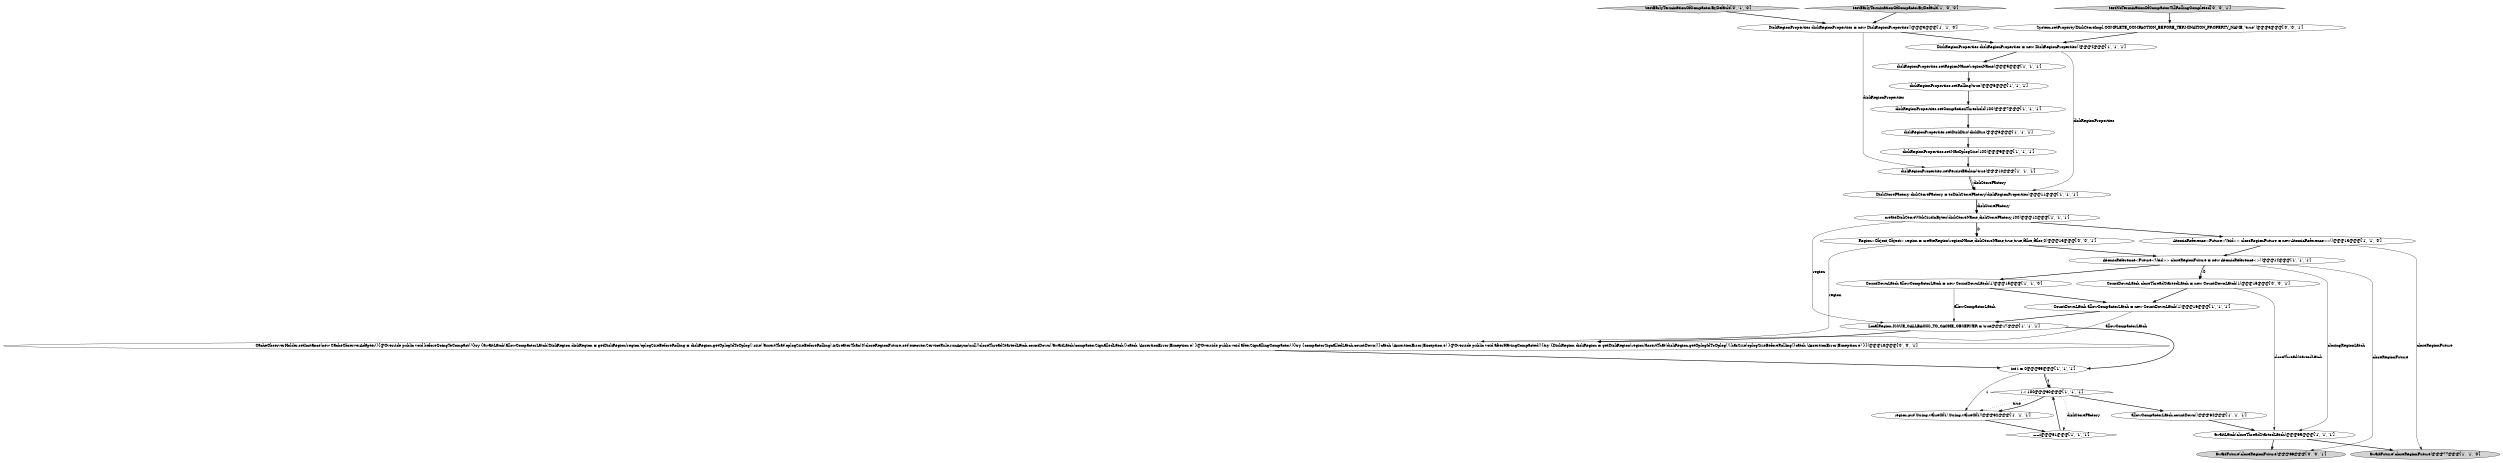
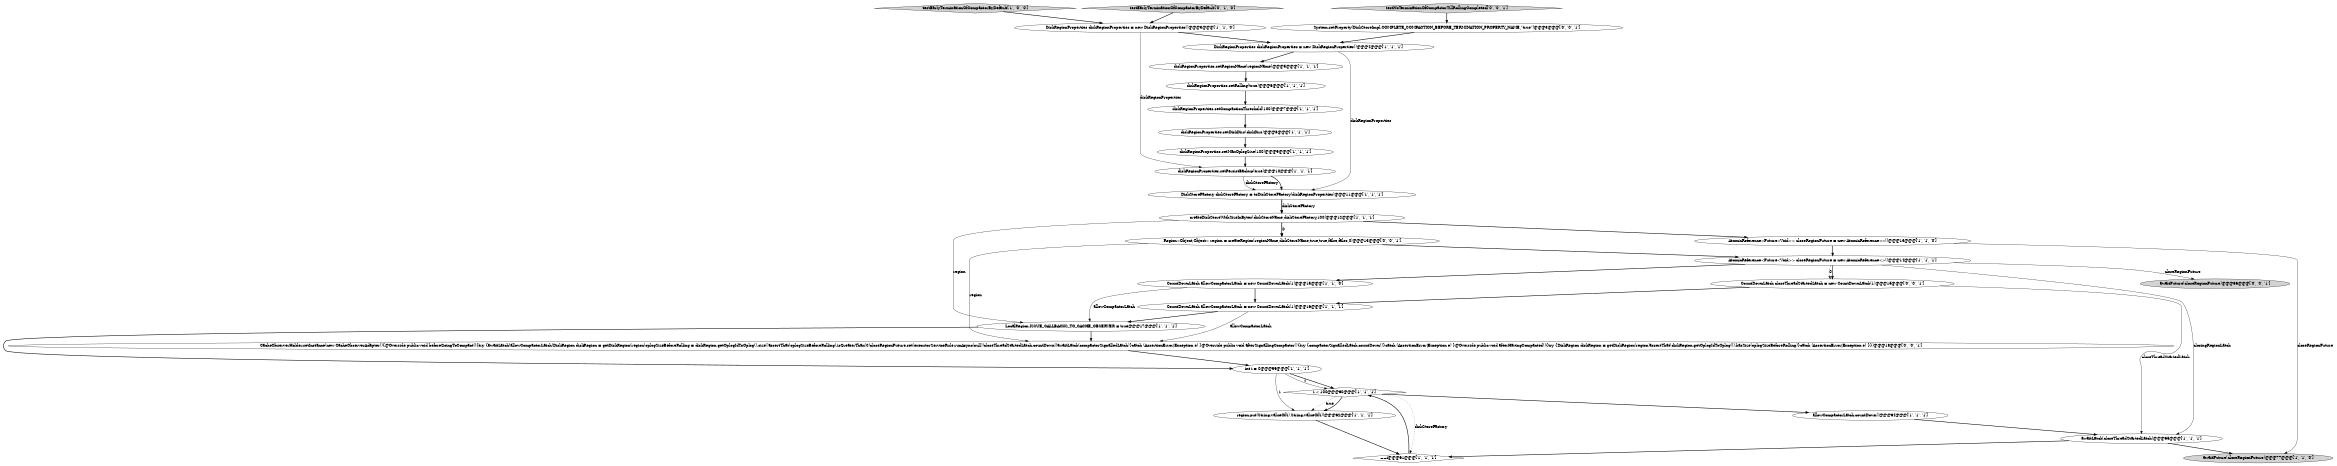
  digraph {
    node [fillcolor=white shape=ellipse style=filled]
    edge [style=bold]
    n1 [label="CountDownLatch allowCompactorLatch = new CountDownLatch(1)@@@16@@@['1', '1', '1']"]
    n2 [label="CacheObserverHolder.setInstance(new CacheObserverAdapter(){@Override public void beforeGoingToCompact(){try {awaitLatch(allowCompactorLatch)DiskRegion diskRegion = getDiskRegion(region)oplogSizeBeforeRolling = diskRegion.getOplogIdToOplog().size()assertThat(oplogSizeBeforeRolling).isGreaterThan(0)closeRegionFuture.set(executorServiceRule.runAsync(null))closeThreadStartedLatch.countDown()awaitLatch(compactorSignalledLatch)}catch (AssertionError|Exception e) }@Override public void afterSignallingCompactor(){try {compactorSignalledLatch.countDown()}catch (AssertionError|Exception e) }@Override public void afterHavingCompacted(){try {DiskRegion diskRegion = getDiskRegion(region)assertThat(diskRegion.getOplogIdToOplog()).hasSize(oplogSizeBeforeRolling)}catch (AssertionError|Exception e) }})@@@18@@@['0', '0', '1']"]
    n3 [label="LocalRegion.ISSUE_CALLBACKS_TO_CACHE_OBSERVER = true@@@17@@@['1', '1', '1']"]
    n4 [label="int i = 0@@@59@@@['1', '1', '1']"]
    n5 [label="diskRegionProperties.setCompactionThreshold(100)@@@7@@@['1', '1', '1']"]
    n6 [label="diskRegionProperties.setDiskDirs(diskDirs)@@@8@@@['1', '1', '1']"]
    n7 [label="diskRegionProperties.setMaxOplogSize(100)@@@9@@@['1', '1', '1']"]
    n8 [label="i < 100@@@60@@@['1', '1', '1']" shape=diamond]
    n9 [label="++i@@@61@@@['1', '1', '1']" shape=diamond]
    n10 [label="allowCompactorLatch.countDown()@@@64@@@['1', '1', '1']"]
    n11 [label="region.put(String.valueOf(i),String.valueOf(i))@@@62@@@['1', '1', '1']"]
    n12 [label="awaitLatch(closeThreadStartedLatch)@@@65@@@['1', '1', '1']"]
    n13 [label="diskRegionProperties.setPersistBackup(true)@@@10@@@['1', '1', '1']"]
    n14 [fillcolor=lightgray label="testEarlyTerminationOfCompactorByDefault['1', '0', '0']" shape=diamond]
    n15 [label="DiskRegionProperties diskRegionProperties = new DiskRegionProperties()@@@3@@@['1', '1', '0']"]
    n16 [label="DiskRegionProperties diskRegionProperties = new DiskRegionProperties()@@@4@@@['1', '1', '1']"]
    n17 [label="AtomicReference<Future<Void>> closeRegionFuture = new AtomicReference<>()@@@14@@@['1', '1', '1']"]
    n18 [label="CountDownLatch closeThreadStartedLatch = new CountDownLatch(1)@@@15@@@['0', '0', '1']"]
    n19 [label="CountDownLatch allowCompactorLatch = new CountDownLatch(1)@@@15@@@['1', '1', '0']"]
    n20 [fillcolor=lightgray label="awaitFuture(closeRegionFuture)@@@66@@@['0', '0', '1']"]
    n21 [fillcolor=lightgray label="awaitFuture(closeRegionFuture)@@@77@@@['1', '1', '0']"]
    n22 [label="DiskStoreFactory diskStoreFactory = toDiskStoreFactory(diskRegionProperties)@@@11@@@['1', '1', '1']"]
    n23 [label="createDiskStoreWithSizeInBytes(diskStoreName,diskStoreFactory,100)@@@12@@@['1', '1', '1']"]
    n24 [label="Region<Object,Object> region = createRegion(regionName,diskStoreName,true,true,false,false,0)@@@13@@@['0', '0', '1']"]
    n25 [label="AtomicReference<Future<Void>> closeRegionFuture = new AtomicReference<>()@@@13@@@['1', '1', '0']"]
    n26 [label="diskRegionProperties.setRolling(true)@@@6@@@['1', '1', '1']"]
    n27 [label="diskRegionProperties.setRegionName(regionName)@@@5@@@['1', '1', '1']"]
    n28 [label="System.setProperty(DiskStoreImpl.COMPLETE_COMPACTION_BEFORE_TERMINATION_PROPERTY_NAME,\"true\")@@@3@@@['0', '0', '1']"]
    n29 [fillcolor=lightgray label="testNoTerminationOfCompactorTillRollingCompleted['0', '0', '1']" shape=diamond]
    n30 [fillcolor=lightgray label="testEarlyTerminationOfCompactorByDefault['0', '1', '0']" shape=diamond]
    n1 -> n2 [label=allowCompactorLatch style=solid]
    n1 -> n3
    n2 -> n4
    n3 -> n2
    n3 -> n4
    n4 -> n8
    n4 -> n8 [label=i style=solid]
    n4 -> n11 [label=i style=solid]
    n5 -> n6
    n6 -> n7
    n7 -> n13
    n8 -> n9 [label=diskStoreFactory style=dotted]
    n8 -> n10
    n8 -> n11 [label=true style=dotted]
    n8 -> n11
    n9 -> n8
    n10 -> n12
    n11 -> n9
-   n12 -> n20
+   n12 -> n9
    n12 -> n21
    n13 -> n22 [label=diskStoreFactory style=solid]
    n13 -> n22
    n14 -> n15
    n15 -> n13 [label=diskRegionProperties style=solid]
    n15 -> n16
    n16 -> n22 [label=diskRegionProperties style=solid]
    n16 -> n27
    n17 -> n12 [label=closingRegionLatch style=solid]
    n17 -> n18
    n17 -> n18 [label=0 style=dashed]
    n17 -> n19
    n17 -> n20 [label=closeRegionFuture style=solid]
    n18 -> n1
    n18 -> n12 [label=closeThreadStartedLatch style=solid]
    n19 -> n1
    n19 -> n3 [label=allowCompactorLatch style=solid]
    n22 -> n23
    n22 -> n23 [label=diskStoreFactory style=solid]
    n23 -> n3 [label=region style=solid]
    n23 -> n24
    n23 -> n24 [label=0 style=dashed]
    n23 -> n25
    n24 -> n2 [label=region style=solid]
    n24 -> n17
    n25 -> n17
    n25 -> n21 [label=closeRegionFuture style=solid]
    n26 -> n5
    n27 -> n26
    n28 -> n16
    n29 -> n28
    n30 -> n15
  }
